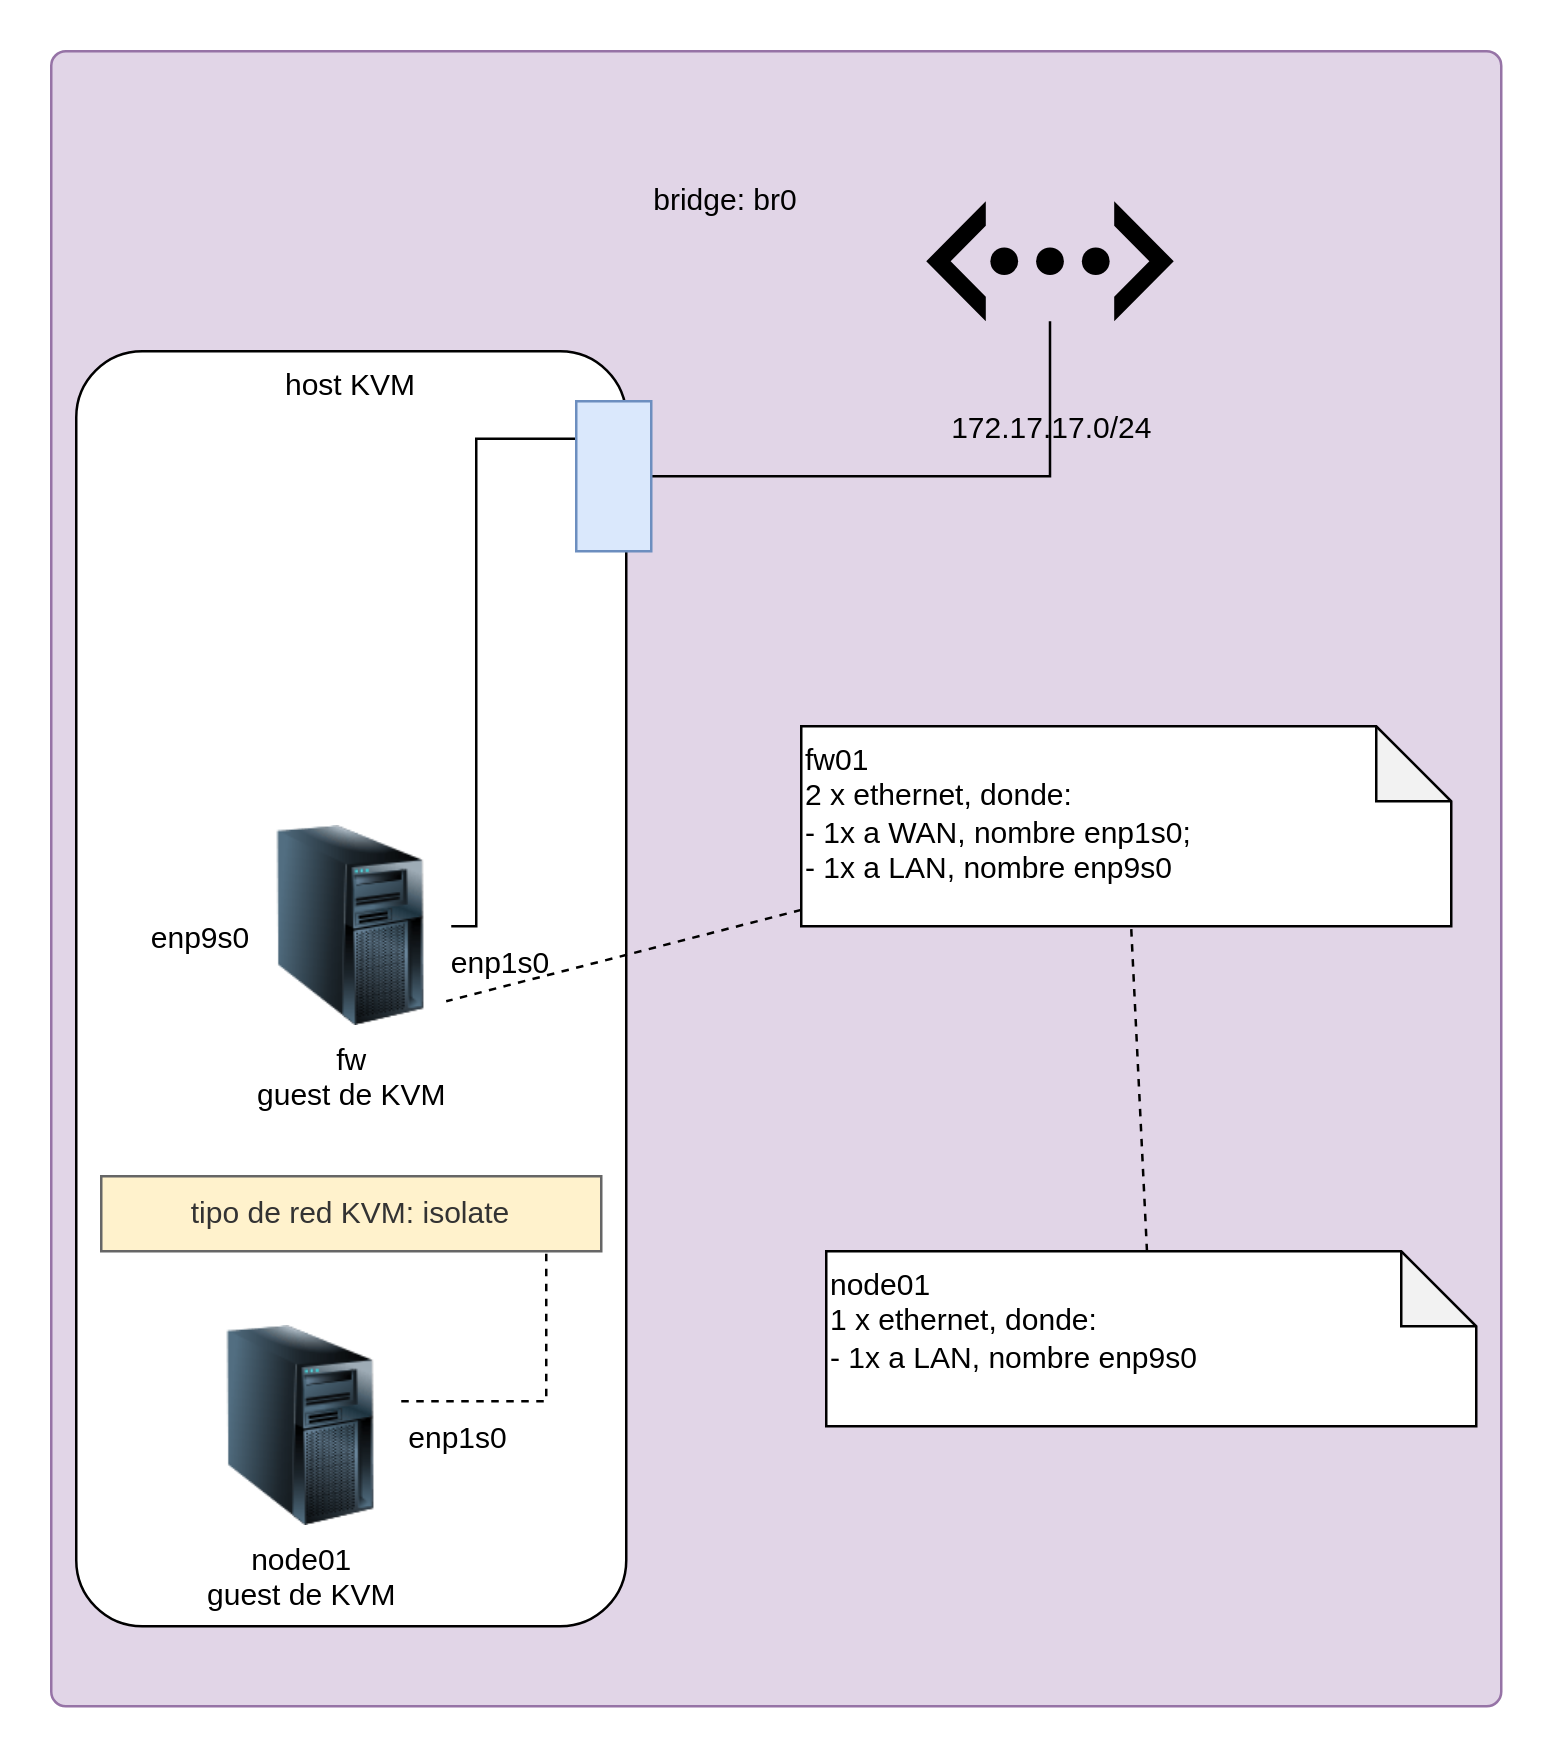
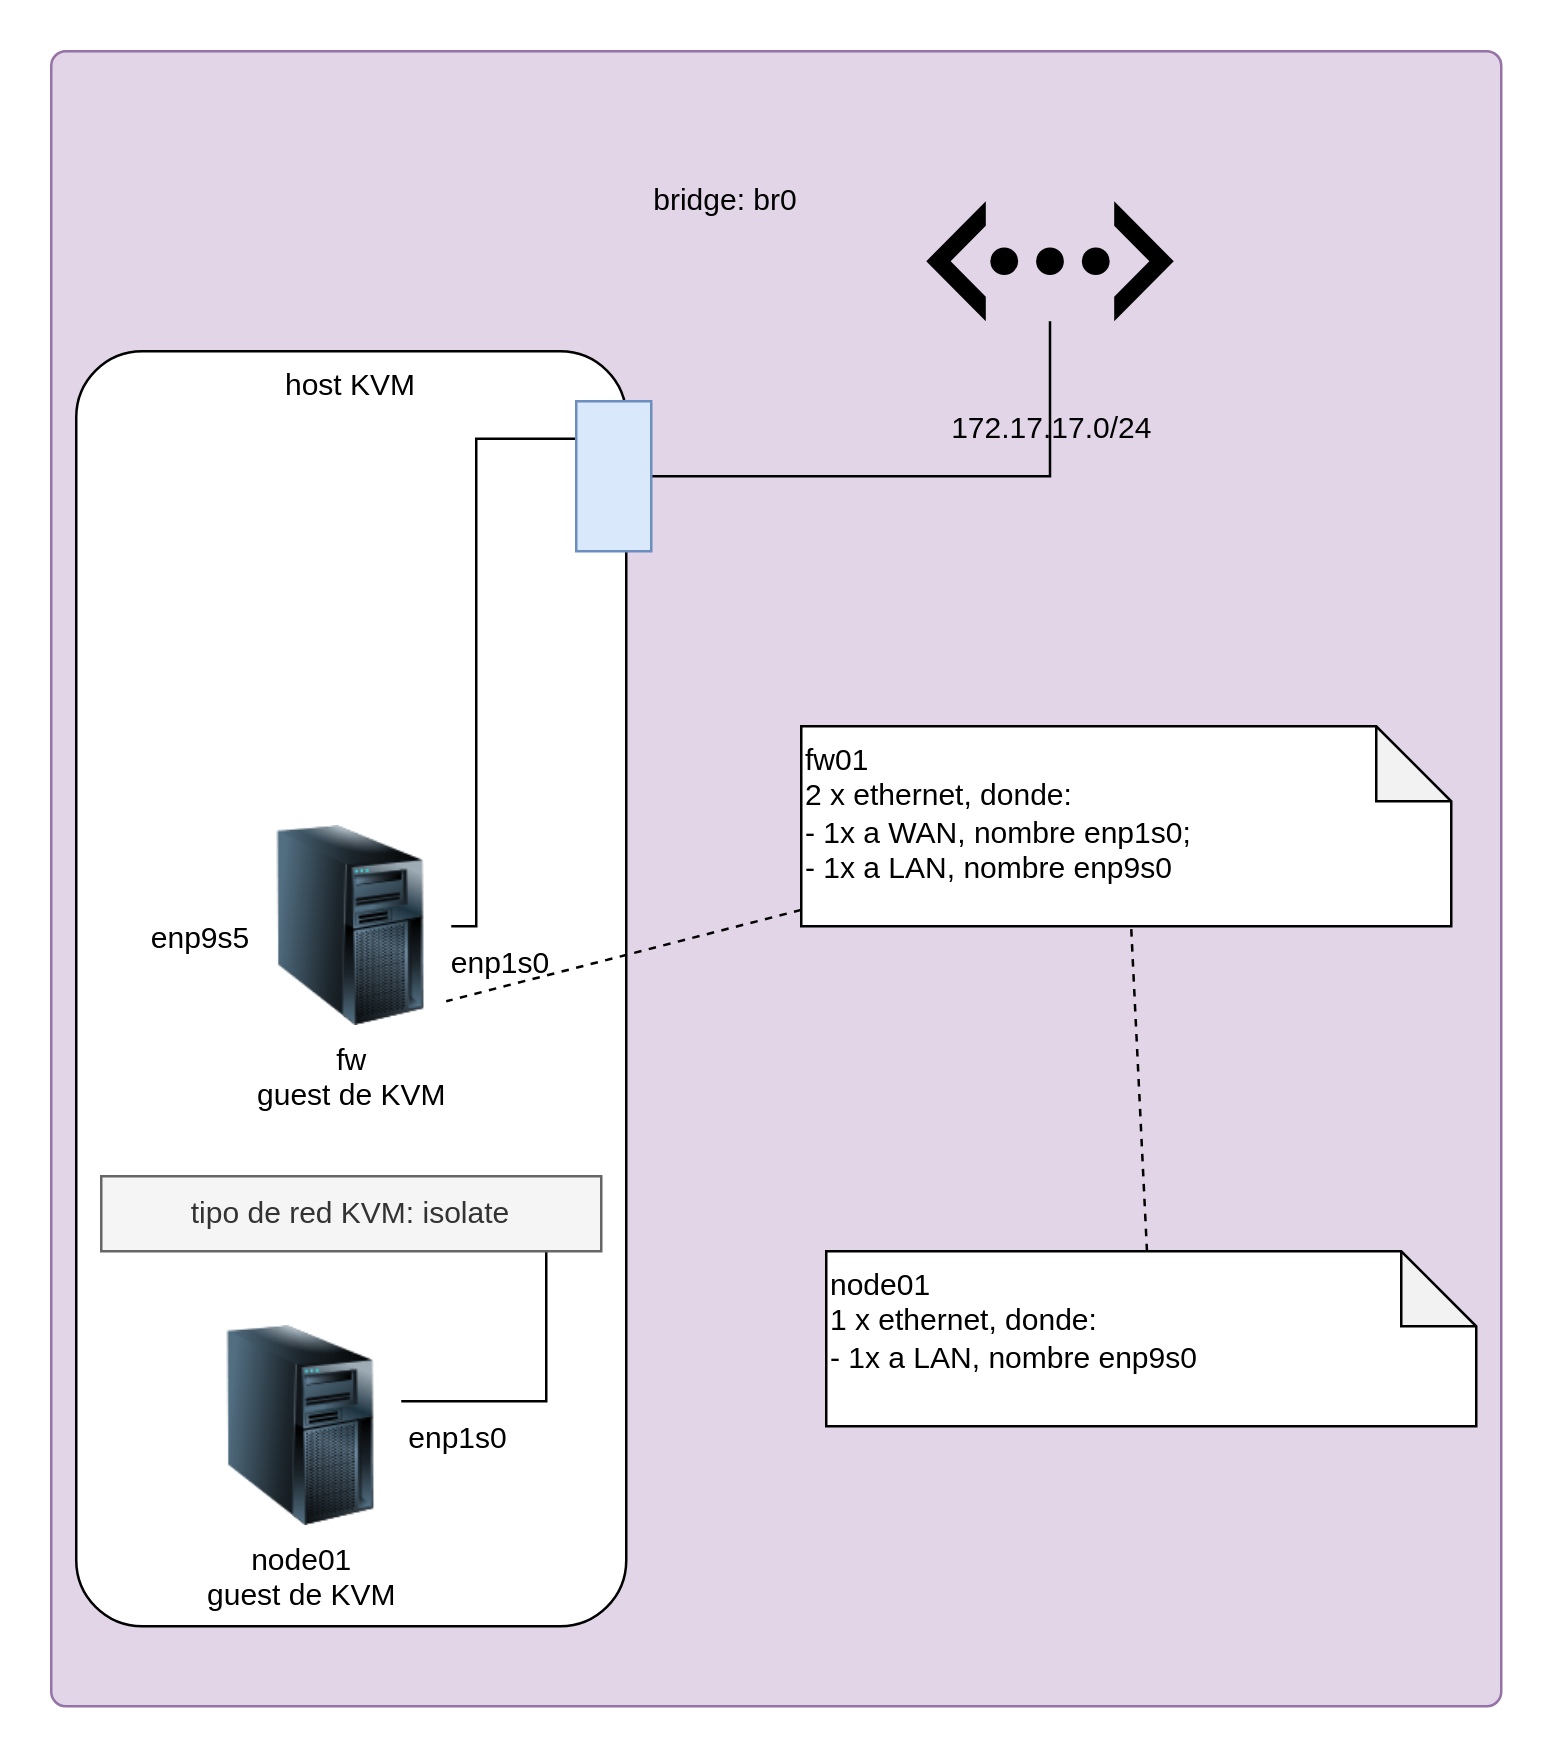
  <mxCell id="0" />
  <mxCell id="1" parent="0" />
  <mxCell id="2" value="" style="rounded=1;whiteSpace=wrap;html=1;arcSize=1;fillColor=#e1d5e7;strokeColor=#9673a6;" vertex="1" parent="1"><mxGeometry x="20" y="20" width="580" height="662" as="geometry" /></mxCell>
  <mxCell id="3" value="host KVM" style="rounded=1;whiteSpace=wrap;html=1;arcSize=12;verticalAlign=top;" vertex="1" parent="1"><mxGeometry x="30" y="140" width="220" height="510" as="geometry" /></mxCell>
  <mxCell id="4" style="edgeStyle=orthogonalEdgeStyle;rounded=0;orthogonalLoop=1;jettySize=auto;html=1;entryX=0;entryY=0.25;entryDx=0;entryDy=0;endArrow=none;startFill=0;" edge="1" parent="1" source="5" target="10"><mxGeometry relative="1" as="geometry"><Array as="points"><mxPoint x="190" y="370" /><mxPoint x="190" y="175" /></Array></mxGeometry></mxCell>
  <mxCell id="5" value="fw&lt;div&gt;guest de KVM&lt;/div&gt;" style="image;html=1;image=img/lib/clip_art/computers/Server_Tower_128x128.png" vertex="1" parent="1"><mxGeometry x="100" y="330" width="80" height="80" as="geometry" /></mxCell>
  <mxCell id="6" style="rounded=0;orthogonalLoop=1;jettySize=auto;html=1;endArrow=none;startFill=0;dashed=1;entryX=0.133;entryY=1;entryDx=0;entryDy=0;entryPerimeter=0;" edge="1" parent="1" source="7" target="17"><mxGeometry relative="1" as="geometry" /></mxCell>
  <mxCell id="7" value="fw01&lt;div&gt;2 x ethernet, donde:&lt;/div&gt;&lt;div&gt;- 1x a WAN, nombre enp1s0;&amp;nbsp;&lt;/div&gt;&lt;div&gt;- 1x a LAN, nombre enp9s0&lt;/div&gt;" style="shape=note;whiteSpace=wrap;html=1;backgroundOutline=1;darkOpacity=0.05;align=left;verticalAlign=top;" vertex="1" parent="1"><mxGeometry x="320" y="290" width="260" height="80" as="geometry" /></mxCell>
  <mxCell id="8" value="bridge: br0" style="text;html=1;align=center;verticalAlign=middle;whiteSpace=wrap;rounded=0;" vertex="1" parent="1"><mxGeometry x="260" y="65" width="60" height="30" as="geometry" /></mxCell>
  <mxCell id="9" style="edgeStyle=orthogonalEdgeStyle;rounded=0;orthogonalLoop=1;jettySize=auto;html=1;endArrow=none;startFill=0;" edge="1" parent="1" source="10" target="19"><mxGeometry relative="1" as="geometry" /></mxCell>
  <mxCell id="10" value="" style="rounded=0;whiteSpace=wrap;html=1;fillColor=#dae8fc;strokeColor=#6c8ebf;" vertex="1" parent="1"><mxGeometry x="230" y="160" width="30" height="60" as="geometry" /></mxCell>
- <mxCell id="11" style="edgeStyle=orthogonalEdgeStyle;rounded=0;orthogonalLoop=1;jettySize=auto;html=1;entryX=1;entryY=0.25;entryDx=0;entryDy=0;endArrow=none;startFill=0;dashed=1;" edge="1" parent="1" source="12" target="15"><mxGeometry relative="1" as="geometry"><Array as="points"><mxPoint x="218" y="560" /></Array></mxGeometry></mxCell>
+ <mxCell id="11" style="edgeStyle=orthogonalEdgeStyle;rounded=0;orthogonalLoop=1;jettySize=auto;html=1;entryX=1;entryY=0.25;entryDx=0;entryDy=0;endArrow=none;startFill=0;" edge="1" parent="1" source="12" target="15"><mxGeometry relative="1" as="geometry"><Array as="points"><mxPoint x="218" y="560" /></Array></mxGeometry></mxCell>
  <mxCell id="12" value="node01&lt;br&gt;&lt;div&gt;guest de KVM&lt;/div&gt;" style="image;html=1;image=img/lib/clip_art/computers/Server_Tower_128x128.png" vertex="1" parent="1"><mxGeometry x="80" y="530" width="80" height="80" as="geometry" /></mxCell>
  <mxCell id="13" style="rounded=0;orthogonalLoop=1;jettySize=auto;html=1;dashed=1;endArrow=none;startFill=0;" edge="1" parent="1" source="14" target="7"><mxGeometry relative="1" as="geometry" /></mxCell>
  <mxCell id="14" value="node01&lt;br&gt;&lt;div&gt;1 x ethernet, donde:&lt;/div&gt;&lt;div&gt;&lt;span style=&quot;background-color: transparent; color: light-dark(rgb(0, 0, 0), rgb(255, 255, 255));&quot;&gt;- 1x a LAN, nombre enp9s0&lt;/span&gt;&lt;/div&gt;" style="shape=note;whiteSpace=wrap;html=1;backgroundOutline=1;darkOpacity=0.05;align=left;verticalAlign=top;" vertex="1" parent="1"><mxGeometry x="330" y="500" width="260" height="70" as="geometry" /></mxCell>
- <mxCell id="15" value="tipo de red KVM: isolate" style="rounded=0;whiteSpace=wrap;html=1;fillColor=#fff2cc;strokeColor=#666666;rotation=0;fontColor=#333333;" vertex="1" parent="1"><mxGeometry x="40" y="470" width="200" height="30" as="geometry" /></mxCell>
- <mxCell id="16" value="&lt;span style=&quot;text-align: left;&quot;&gt;enp9s0&lt;/span&gt;" style="text;strokeColor=none;align=center;fillColor=none;html=1;verticalAlign=middle;whiteSpace=wrap;rounded=0;" vertex="1" parent="1"><mxGeometry x="50" y="360" width="60" height="30" as="geometry" /></mxCell>
+ <mxCell id="15" value="tipo de red KVM: isolate" style="rounded=0;whiteSpace=wrap;html=1;fillColor=#f5f5f5;strokeColor=#666666;rotation=0;fontColor=#333333;" vertex="1" parent="1"><mxGeometry x="40" y="470" width="200" height="30" as="geometry" /></mxCell>
+ <mxCell id="16" value="&lt;span style=&quot;text-align: left;&quot;&gt;enp9s5&lt;/span&gt;" style="text;strokeColor=none;align=center;fillColor=none;html=1;verticalAlign=middle;whiteSpace=wrap;rounded=0;" vertex="1" parent="1"><mxGeometry x="50" y="360" width="60" height="30" as="geometry" /></mxCell>
  <mxCell id="17" value="&lt;span style=&quot;text-align: left;&quot;&gt;enp1s0&lt;/span&gt;" style="text;strokeColor=none;align=center;fillColor=none;html=1;verticalAlign=middle;whiteSpace=wrap;rounded=0;" vertex="1" parent="1"><mxGeometry x="170" y="370" width="60" height="30" as="geometry" /></mxCell>
  <mxCell id="18" value="&lt;span style=&quot;text-align: left;&quot;&gt;enp1s0&lt;/span&gt;" style="text;strokeColor=none;align=center;fillColor=none;html=1;verticalAlign=middle;whiteSpace=wrap;rounded=0;" vertex="1" parent="1"><mxGeometry x="153" y="560" width="60" height="30" as="geometry" /></mxCell>
  <mxCell id="19" value="&lt;div&gt;&lt;br&gt;&lt;/div&gt;&lt;div&gt;&lt;br&gt;&lt;/div&gt;&lt;div&gt;172.17.17.0/24&lt;/div&gt;" style="shape=mxgraph.signs.tech.ethernet;html=1;pointerEvents=1;fillColor=#000000;strokeColor=none;verticalLabelPosition=bottom;verticalAlign=top;align=center;" vertex="1" parent="1"><mxGeometry x="370" y="80" width="99" height="48" as="geometry" /></mxCell>
